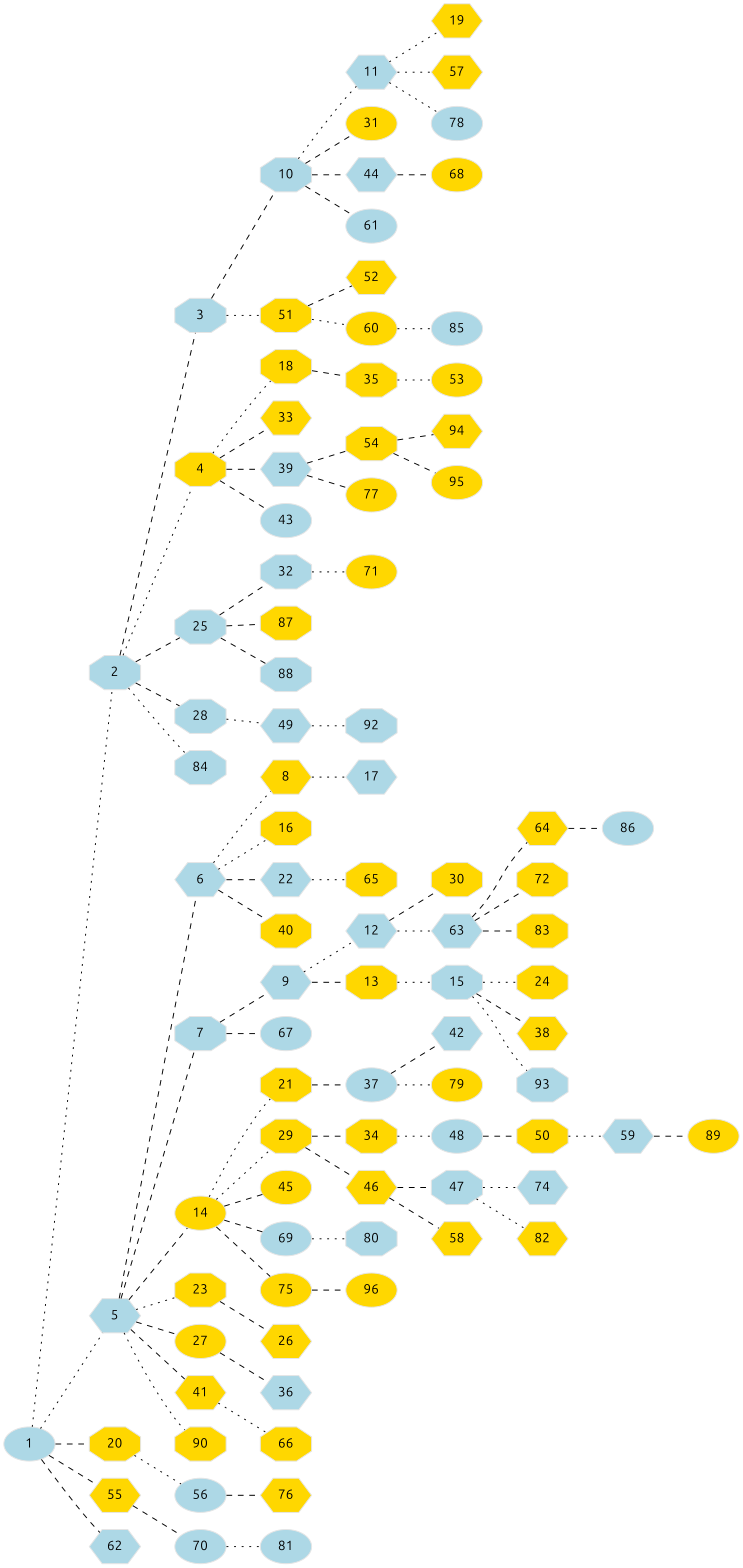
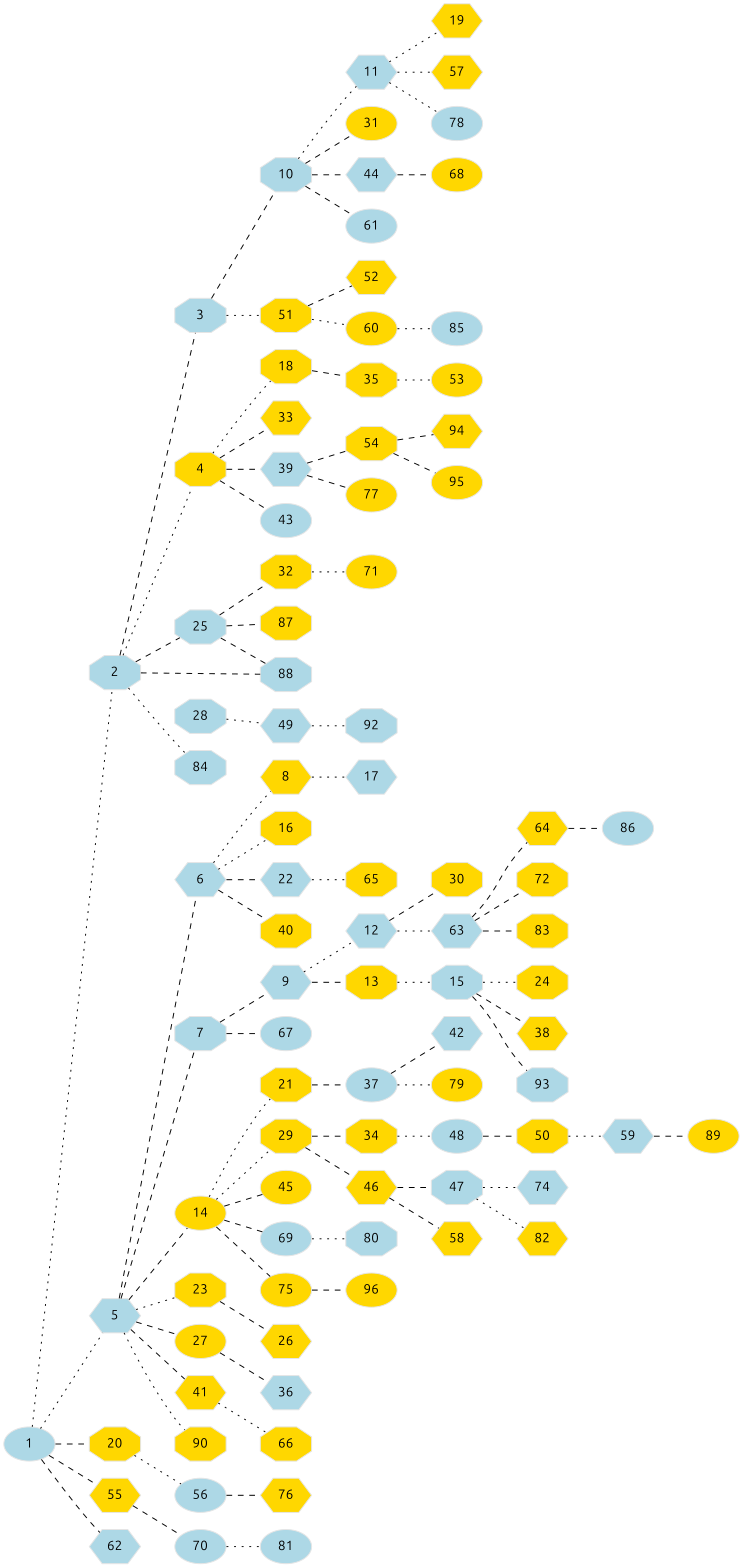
  graph {
    fontname=Ubuntu
    rankdir=LR
    node [color=gray90 fillcolor=gold fontname=Ubuntu shape=octagon style=filled]
    edge [fontname=Ubuntu style=dashed]
    1 [fillcolor=lightblue shape=ellipse]
    2 [fillcolor=lightblue]
    5 [fillcolor=lightblue shape=hexagon]
    20
    55 [shape=hexagon]
    62 [fillcolor=lightblue shape=hexagon]
    3 [fillcolor=lightblue]
    4
    25 [fillcolor=lightblue]
    28 [fillcolor=lightblue]
    84 [fillcolor=lightblue]
    6 [fillcolor=lightblue shape=hexagon]
    7 [fillcolor=lightblue]
    14 [shape=ellipse]
    23
    27 [shape=ellipse]
    41 [shape=hexagon]
    90
    56 [fillcolor=lightblue shape=ellipse]
    70 [fillcolor=lightblue shape=ellipse]
    10 [fillcolor=lightblue]
    51
    18
    33 [shape=hexagon]
    39 [fillcolor=lightblue shape=hexagon]
    43 [fillcolor=lightblue shape=ellipse]
-   32 [fillcolor=lightblue]
+   32
    87
    88 [fillcolor=lightblue]
    49 [fillcolor=lightblue shape=hexagon]
    11 [fillcolor=lightblue shape=hexagon]
    31 [shape=ellipse]
    44 [fillcolor=lightblue shape=hexagon]
    61 [fillcolor=lightblue shape=ellipse]
    52 [shape=hexagon]
    60 [shape=ellipse]
    35
    54
    77 [shape=ellipse]
    8 [shape=hexagon]
    16
    22 [fillcolor=lightblue shape=hexagon]
    40
    9 [fillcolor=lightblue shape=hexagon]
    67 [fillcolor=lightblue shape=ellipse]
    21
    29
    45 [shape=ellipse]
    69 [fillcolor=lightblue shape=ellipse]
    75 [shape=ellipse]
    26 [shape=hexagon]
    36 [fillcolor=lightblue shape=hexagon]
    66
    17 [fillcolor=lightblue shape=hexagon]
    65
    12 [fillcolor=lightblue shape=hexagon]
    13
    30
    63 [fillcolor=lightblue shape=hexagon]
    15 [fillcolor=lightblue]
    19 [shape=hexagon]
    57 [shape=hexagon]
    78 [fillcolor=lightblue shape=ellipse]
    68 [shape=ellipse]
    64 [shape=hexagon]
    72
    83
    24
    38 [shape=hexagon]
    93 [fillcolor=lightblue]
    37 [fillcolor=lightblue shape=ellipse]
    34
    46 [shape=hexagon]
    80 [fillcolor=lightblue]
    96 [shape=ellipse]
    53 [shape=ellipse]
    76 [shape=hexagon]
    42 [fillcolor=lightblue shape=hexagon]
    79 [shape=ellipse]
    71 [shape=ellipse]
    92 [fillcolor=lightblue]
    48 [fillcolor=lightblue shape=ellipse]
    47 [fillcolor=lightblue]
    58 [shape=hexagon]
    50
    94 [shape=hexagon]
    95 [shape=ellipse]
    74 [fillcolor=lightblue shape=hexagon]
    82 [shape=hexagon]
    59 [fillcolor=lightblue shape=hexagon]
    89 [shape=ellipse]
    85 [fillcolor=lightblue shape=ellipse]
    81 [fillcolor=lightblue shape=ellipse]
    86 [fillcolor=lightblue shape=ellipse]
    1 -- 2 [style=dotted]
    1 -- 5 [style=dotted]
    1 -- 20
    1 -- 55
    1 -- 62
    2 -- 3
    2 -- 4 [style=dotted]
    2 -- 25
-   2 -- 28
+   2 -- 88
    2 -- 84 [style=dotted]
    5 -- 6
    5 -- 7
    5 -- 14
    5 -- 23 [style=dotted]
    5 -- 27
    5 -- 41
    5 -- 90 [style=dotted]
    20 -- 56 [style=dotted]
    55 -- 70
    3 -- 10
    3 -- 51 [style=dotted]
    4 -- 18 [style=dotted]
    4 -- 33
    4 -- 39
    4 -- 43
    25 -- 32
    25 -- 87
    25 -- 88
    28 -- 49 [style=dotted]
    6 -- 8 [style=dotted]
    6 -- 16 [style=dotted]
    6 -- 22
    6 -- 40
    7 -- 9
    7 -- 67
    14 -- 21 [style=dotted]
    14 -- 29 [style=dotted]
    14 -- 45
    14 -- 69
    14 -- 75
    23 -- 26
    27 -- 36
    41 -- 66 [style=dotted]
    56 -- 76
    70 -- 81 [style=dotted]
    10 -- 11 [style=dotted]
    10 -- 31
    10 -- 44
    10 -- 61
    51 -- 52
    51 -- 60 [style=dotted]
    18 -- 35
    39 -- 54
    39 -- 77
    32 -- 71 [style=dotted]
    49 -- 92 [style=dotted]
    11 -- 19 [style=dotted]
    11 -- 57 [style=dotted]
    11 -- 78 [style=dotted]
    44 -- 68
    60 -- 85 [style=dotted]
    35 -- 53 [style=dotted]
    54 -- 94
    54 -- 95
    8 -- 17 [style=dotted]
    22 -- 65 [style=dotted]
    9 -- 12 [style=dotted]
    9 -- 13
    21 -- 37
    29 -- 34
    29 -- 46
    69 -- 80 [style=dotted]
    75 -- 96
    12 -- 30
    12 -- 63 [style=dotted]
    13 -- 15 [style=dotted]
    63 -- 64
    63 -- 72
    63 -- 83
    15 -- 24 [style=dotted]
    15 -- 38
-   15 -- 93 [style=dotted]
+   15 -- 93
    64 -- 86
    37 -- 42
    37 -- 79 [style=dotted]
    34 -- 48 [style=dotted]
    46 -- 47
    46 -- 58
    48 -- 50
    47 -- 74 [style=dotted]
    47 -- 82 [style=dotted]
    50 -- 59 [style=dotted]
    59 -- 89
  }
